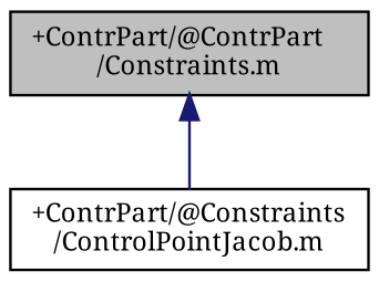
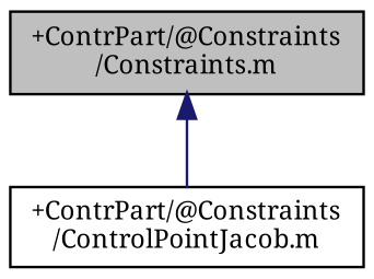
  digraph {
    fontname="Noto Serif"
    node [color=black fontname="Noto Serif" fontsize=10 shape=record]
-   n1 [fillcolor=grey75 fontcolor=black height=0.2 label="+ContrPart/@ContrPart\l/Constraints.m" style=filled width=0.4]
+   n1 [fillcolor=grey75 fontcolor=black height=0.2 label="+ContrPart/@Constraints\l/Constraints.m" style=filled width=0.4]
    n2 [height=0.2 label="+ContrPart/@Constraints\l/ControlPointJacob.m" width=0.4]
    n1 -> n2 [color=midnightblue dir=back fontname="Noto Serif" fontsize=10 labelfontname=FreeSans labelfontsize=10 style=solid]
  }
